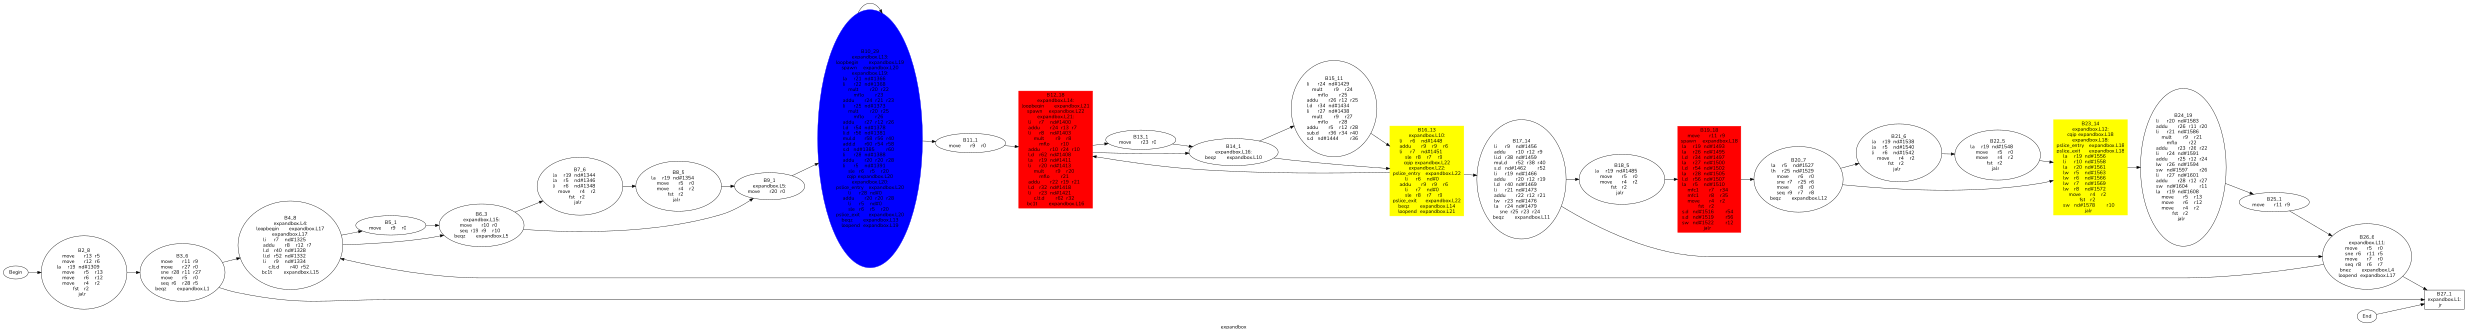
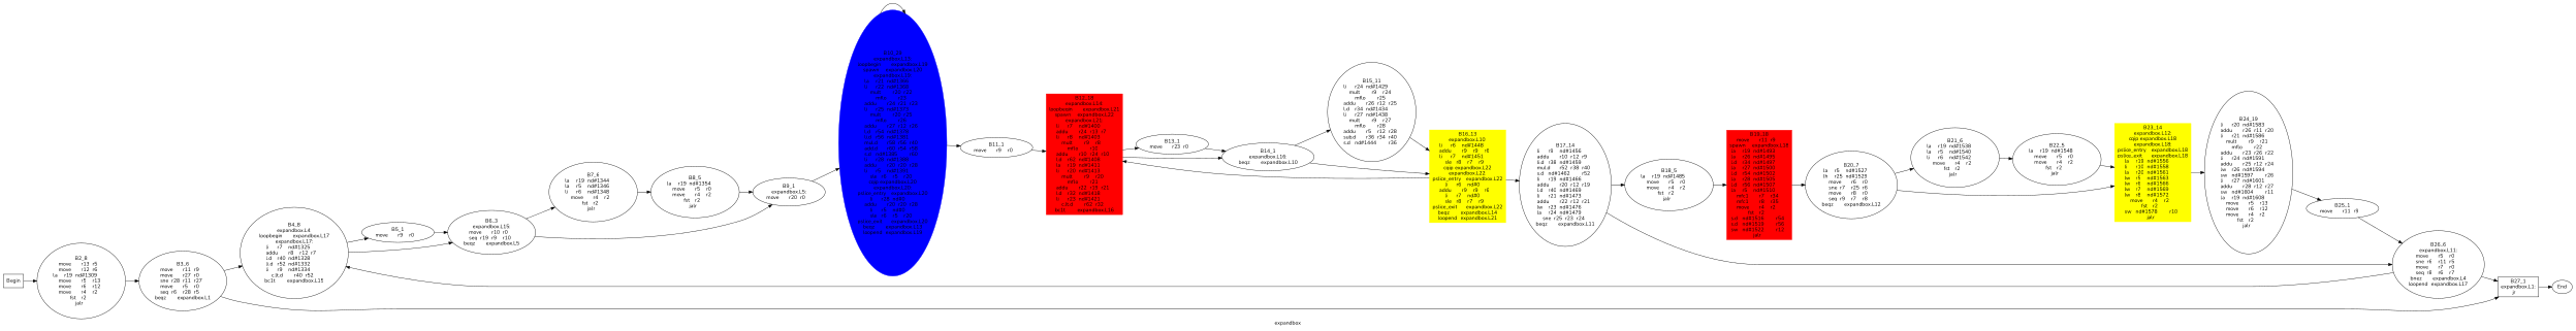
  digraph {
    color=purple
    fontname=Nunito
    label=expandbox
    rankdir=LR
    style=dashed
    node [fontname=Nunito]
    edge [fontname=Nunito]
-   n1 [label=Begin]
+   n1 [label=Begin shape=box]
    n2 [label="B2_8\nmove	r13	r5	\nmove	r12	r6	\nla	r19	nd#1309	\nmove	r5	r13	\nmove	r6	r12	\nmove	r4	r2	\nfst	r2	\njalr	\n"]
    n3 [label="B3_6\nmove	r11	r9	\nmove	r27	r0	\nsne	r28	r11	r27	\nmove	r5	r0	\nseq	r6	r28	r5	\nbeqz	expandbox.L1\n"]
    n4 [label="B4_8\nexpandbox.L4:\nloopbegin	expandbox.L17\nexpandbox.L17:\nli	r7	nd#1325	\naddu	r8	r12	r7	\nl.d	r40	nd#1328	\nli.d	r52	nd#1332	\nli	r9	nd#1334	\nc.lt.d	r40	r52	\nbc1t	expandbox.L15\n"]
    n5 [label="B27_1\nexpandbox.L1:\njr	\n" shape=box]
    n6 [label=End]
    n7 [label="B5_1\nmove	r9	r0	\n"]
    n8 [label="B6_3\nexpandbox.L15:\nmove	r10	r0	\nseq	r19	r9	r10	\nbeqz	expandbox.L5\n"]
    n9 [label="B7_6\nla	r19	nd#1344	\nla	r5	nd#1346	\nli	r6	nd#1348	\nmove	r4	r2	\nfst	r2	\njalr	\n"]
    n10 [label="B9_1\nexpandbox.L5:\nmove	r20	r0	\n"]
    n11 [label="B8_5\nla	r19	nd#1354	\nmove	r5	r0	\nmove	r4	r2	\nfst	r2	\njalr	\n"]
    n12 [color=blue label="B10_29\nexpandbox.L13:\nloopbegin	expandbox.L19\nspawn	expandbox.L20\nexpandbox.L19:\nla	r21	nd#1366	\nli	r22	nd#1368	\nmult	r20	r22	\nmflo	r23	\naddu	r24	r21	r23	\nli	r25	nd#1373	\nmult	r20	r25	\nmflo	r26	\naddu	r27	r12	r26	\nl.d	r54	nd#1378	\nli.d	r56	nd#1381	\nmul.d	r58	r56	r40	\nadd.d	r60	r54	r58	\ns.d	nd#1385	r60	\nli	r28	nd#1388	\naddu	r20	r20	r28	\nli	r5	nd#1391	\nsle	r6	r5	r20	\ncqip	expandbox.L20\nexpandbox.L20:\npslice_entry	expandbox.L20\nli	r28	nd#0	\naddu	r20	r20	r28	\nli	r5	nd#0	\nsle	r6	r5	r20	\npslice_exit	expandbox.L20\nbeqz	expandbox.L13\nloopend	expandbox.L19\n" shape=ellipse style=filled]
    n13 [label="B11_1\nmove	r9	r0	\n"]
    n14 [color=red label="B12_18\nexpandbox.L14:\nloopbegin	expandbox.L21\nspawn	expandbox.L22\nexpandbox.L21:\nli	r7	nd#1400	\naddu	r24	r13	r7	\nli	r8	nd#1403	\nmult	r9	r8	\nmflo	r10	\naddu	r10	r24	r10	\nl.d	r62	nd#1408	\nla	r19	nd#1411	\nli	r20	nd#1413	\nmult	r9	r20	\nmflo	r21	\naddu	r22	r19	r21	\nl.d	r32	nd#1418	\nli	r23	nd#1421	\nc.lt.d	r62	r32	\nbc1t	expandbox.L16\n" shape=box style=filled]
    n15 [label="B13_1\nmove	r23	r0	\n"]
    n16 [label="B14_1\nexpandbox.L16:\nbeqz	expandbox.L10\n"]
    n17 [label="B15_11\nli	r24	nd#1429	\nmult	r9	r24	\nmflo	r25	\naddu	r26	r12	r25	\nl.d	r34	nd#1434	\nli	r27	nd#1438	\nmult	r9	r27	\nmflo	r28	\naddu	r5	r12	r28	\nsub.d	r36	r34	r40	\ns.d	nd#1444	r36	\n"]
    n18 [color=yellow label="B16_13\nexpandbox.L10:\nli	r6	nd#1448	\naddu	r9	r9	r6	\nli	r7	nd#1451	\nsle	r8	r7	r9	\ncqip	expandbox.L22\nexpandbox.L22:\npslice_entry	expandbox.L22\nli	r6	nd#0	\naddu	r9	r9	r6	\nli	r7	nd#0	\nsle	r8	r7	r9	\npslice_exit	expandbox.L22\nbeqz	expandbox.L14\nloopend	expandbox.L21\n" shape=polygon style=filled]
    n19 [label="B17_14\nli	r9	nd#1456	\naddu	r10	r12	r9	\nli.d	r38	nd#1459	\nmul.d	r52	r38	r40	\ns.d	nd#1462	r52	\nli	r19	nd#1466	\naddu	r20	r12	r19	\nl.d	r40	nd#1469	\nli	r21	nd#1473	\naddu	r22	r12	r21	\nlw	r23	nd#1476	\nla	r24	nd#1479	\nsne	r25	r23	r24	\nbeqz	expandbox.L11\n"]
    n20 [label="B18_5\nla	r19	nd#1485	\nmove	r5	r0	\nmove	r4	r2	\nfst	r2	\njalr	\n"]
    n21 [label="B26_6\nexpandbox.L11:\nmove	r5	r0	\nsne	r6	r11	r5	\nmove	r7	r0	\nseq	r8	r6	r7	\nbnez	expandbox.L4\nloopend	expandbox.L17\n"]
    n22 [color=red label="B19_18\nmove	r11	r9	\nspawn	expandbox.L18\nla	r19	nd#1493	\nla	r26	nd#1495	\nl.d	r34	nd#1497	\nla	r27	nd#1500	\nl.d	r54	nd#1502	\nla	r28	nd#1505	\nl.d	r56	nd#1507	\nla	r5	nd#1510	\nmfc1	r7	r34	\nmfc1	r8	r35	\nmove	r4	r2	\nfst	r2	\ns.d	nd#1516	r54	\ns.d	nd#1519	r56	\nsw	nd#1522	r12	\njalr	\n" shape=box style=filled]
    n23 [label="B20_7\nla	r5	nd#1527	\nlh	r25	nd#1529	\nmove	r6	r0	\nsne	r7	r25	r6	\nmove	r8	r0	\nseq	r9	r7	r8	\nbeqz	expandbox.L12\n"]
    n24 [label="B21_6\nla	r19	nd#1538	\nla	r5	nd#1540	\nli	r6	nd#1542	\nmove	r4	r2	\nfst	r2	\njalr	\n"]
    n25 [color=yellow label="B23_14\nexpandbox.L12:\ncqip	expandbox.L18\nexpandbox.L18:\npslice_entry	expandbox.L18\npslice_exit	expandbox.L18\nla	r19	nd#1556	\nli	r10	nd#1558	\nla	r20	nd#1561	\nlw	r5	nd#1563	\nlw	r6	nd#1566	\nlw	r7	nd#1569	\nlw	r8	nd#1572	\nmove	r4	r2	\nfst	r2	\nsw	nd#1578	r10	\njalr	\n" shape=polygon style=filled]
    n26 [label="B22_5\nla	r19	nd#1548	\nmove	r5	r0	\nmove	r4	r2	\nfst	r2	\njalr	\n"]
    n27 [label="B24_19\nli	r20	nd#1583	\naddu	r26	r11	r20	\nli	r21	nd#1586	\nmult	r9	r21	\nmflo	r22	\naddu	r23	r26	r22	\nli	r24	nd#1591	\naddu	r25	r12	r24	\nlw	r26	nd#1594	\nsw	nd#1597	r26	\nli	r27	nd#1601	\naddu	r28	r12	r27	\nsw	nd#1604	r11	\nla	r19	nd#1608	\nmove	r5	r13	\nmove	r6	r12	\nmove	r4	r2	\nfst	r2	\njalr	\n"]
    n28 [label="B25_1\nmove	r11	r9	\n"]
    n1 -> n2
    n2 -> n3
    n3 -> n4
    n3 -> n5
    n4 -> n7
    n4 -> n8
-   n6 -> n5
+   n5 -> n6
    n7 -> n8
    n8 -> n9
    n8 -> n10
    n9 -> n11
    n10 -> n12
    n11 -> n10
    n12 -> n12
    n12 -> n13
    n13 -> n14
    n14 -> n15
    n14 -> n16
    n15 -> n16
    n16 -> n17
    n16 -> n18
    n17 -> n18
    n18 -> n14
    n18 -> n19
    n19 -> n20
    n19 -> n21
    n20 -> n22
    n21 -> n4
    n21 -> n5
    n22 -> n23
    n23 -> n24
    n23 -> n25
    n24 -> n26
    n25 -> n27
    n26 -> n25
    n27 -> n28
    n28 -> n21
  }
